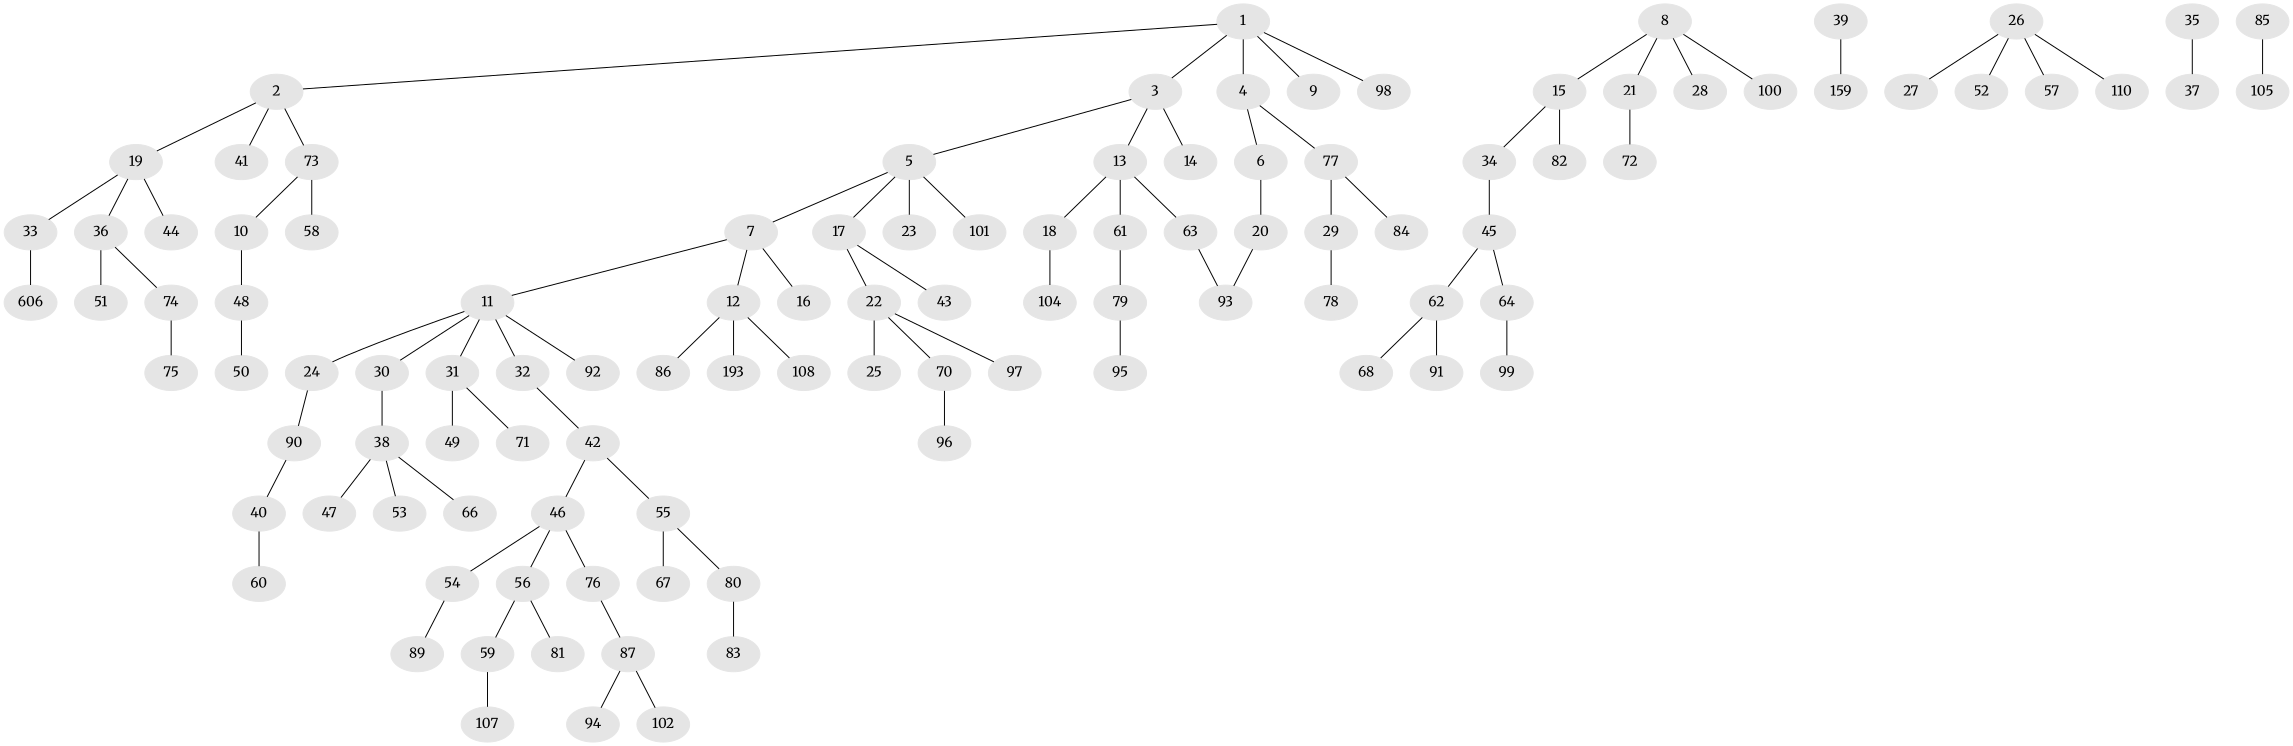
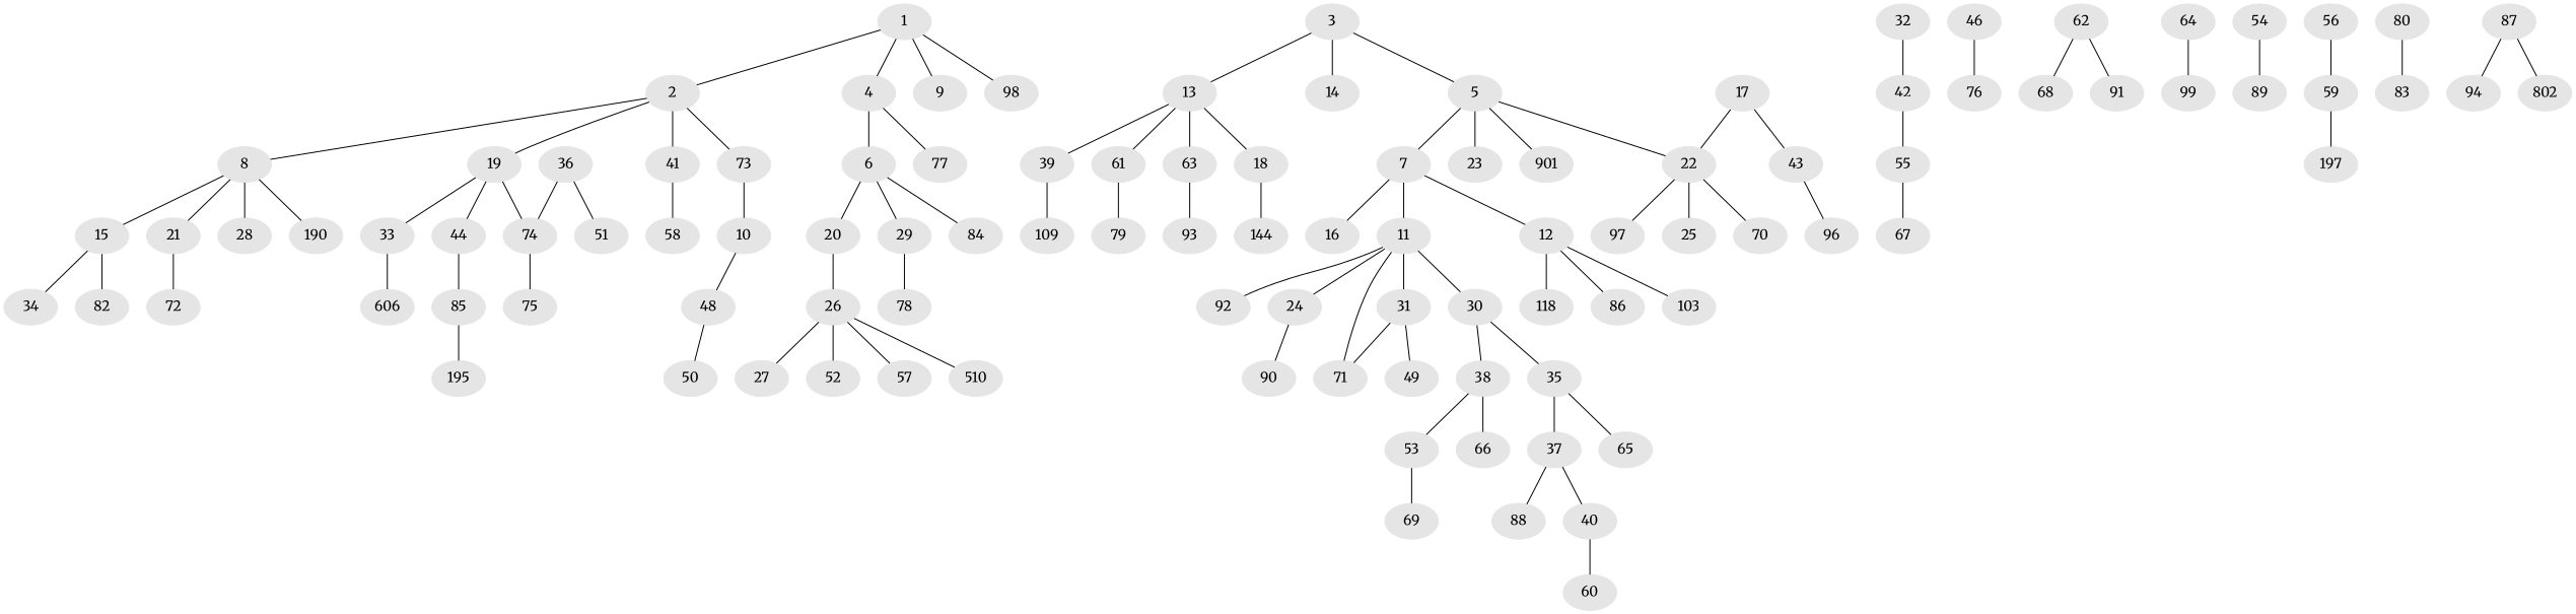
  graph {
    fontname=Merriweather
    node [color=gray90 fontname=Merriweather style=filled]
    edge [fontname=Merriweather]
    1
    2
    3
    4
    9
    98
    8
    19
    41
    73
    5
    13
    14
    6
    77
    15
    21
    28
-   100
+   100 [label=190]
    10
    48
    33
    36
    44
    58
    7
    17
    23
-   101
+   101 [label=901]
    18
    39
    61
    63
    20
    29
    84
    11
    12
    16
    22
    43
    26
    78
    24
    30
    31
    32
    92
    86
-   103 [label=193]
-   108
+   103
+   108 [label=118]
    34
    82
    72
    50
    90
    35
    38
    49
    71
    42
-   104
-   109 [label=159]
+   104 [label=144]
+   109
    79
    93
-   45
    25
    70
    97
    n70 [label=606]
    51
    74
    85
    27
    52
    57
-   110
+   110 [label=510]
    96
    37
-   47
+   65
    53
    66
    46
    55
    62
    64
    40
+   88
    75
    60
+   69
    54
    56
    76
    67
    80
-   105
+   105 [label=195]
    68
    91
    99
    89
    59
-   81
    87
    83
-   107
-   95
+   107 [label=197]
    94
-   102
+   102 [label=802]
    1 -- 2
-   1 -- 3
    1 -- 4
    1 -- 9
    1 -- 98
+   2 -- 8
    2 -- 19
    2 -- 41
    2 -- 73
    3 -- 5
    3 -- 13
    3 -- 14
    4 -- 6
    4 -- 77
    8 -- 15
    8 -- 21
    8 -- 28
    8 -- 100
    19 -- 33
-   19 -- 36
+   19 -- 74
    19 -- 44
-   73 -- 58
+   41 -- 58
    73 -- 10
    5 -- 7
-   5 -- 17
+   5 -- 22
    5 -- 23
    5 -- 101
    13 -- 18
+   13 -- 39
    13 -- 61
    13 -- 63
    6 -- 20
-   77 -- 29
-   77 -- 84
+   6 -- 29
+   6 -- 84
    15 -- 34
    15 -- 82
    21 -- 72
    10 -- 48
    48 -- 50
    33 -- n70
    36 -- 51
    36 -- 74
+   44 -- 85
    7 -- 11
    7 -- 12
    7 -- 16
    17 -- 22
    17 -- 43
    18 -- 104
    39 -- 109
    61 -- 79
    63 -- 93
-   20 -- 93
+   20 -- 26
    29 -- 78
    11 -- 24
    11 -- 30
    11 -- 31
-   11 -- 32
+   11 -- 71
    11 -- 92
    12 -- 86
    12 -- 103
    12 -- 108
    22 -- 25
    22 -- 70
    22 -- 97
    26 -- 27
    26 -- 52
    26 -- 57
    26 -- 110
    24 -- 90
+   30 -- 35
    30 -- 38
    31 -- 49
    31 -- 71
    32 -- 42
-   34 -- 45
    35 -- 37
-   38 -- 47
+   35 -- 65
    38 -- 53
    38 -- 66
-   42 -- 46
    42 -- 55
-   79 -- 95
-   45 -- 62
-   45 -- 64
-   70 -- 96
+   43 -- 96
    74 -- 75
    85 -- 105
-   90 -- 40
-   46 -- 54
-   46 -- 56
+   37 -- 40
+   37 -- 88
+   53 -- 69
    46 -- 76
    55 -- 67
-   55 -- 80
    62 -- 68
    62 -- 91
    64 -- 99
    40 -- 60
    54 -- 89
    56 -- 59
-   56 -- 81
-   76 -- 87
    80 -- 83
    59 -- 107
    87 -- 94
    87 -- 102
  }
